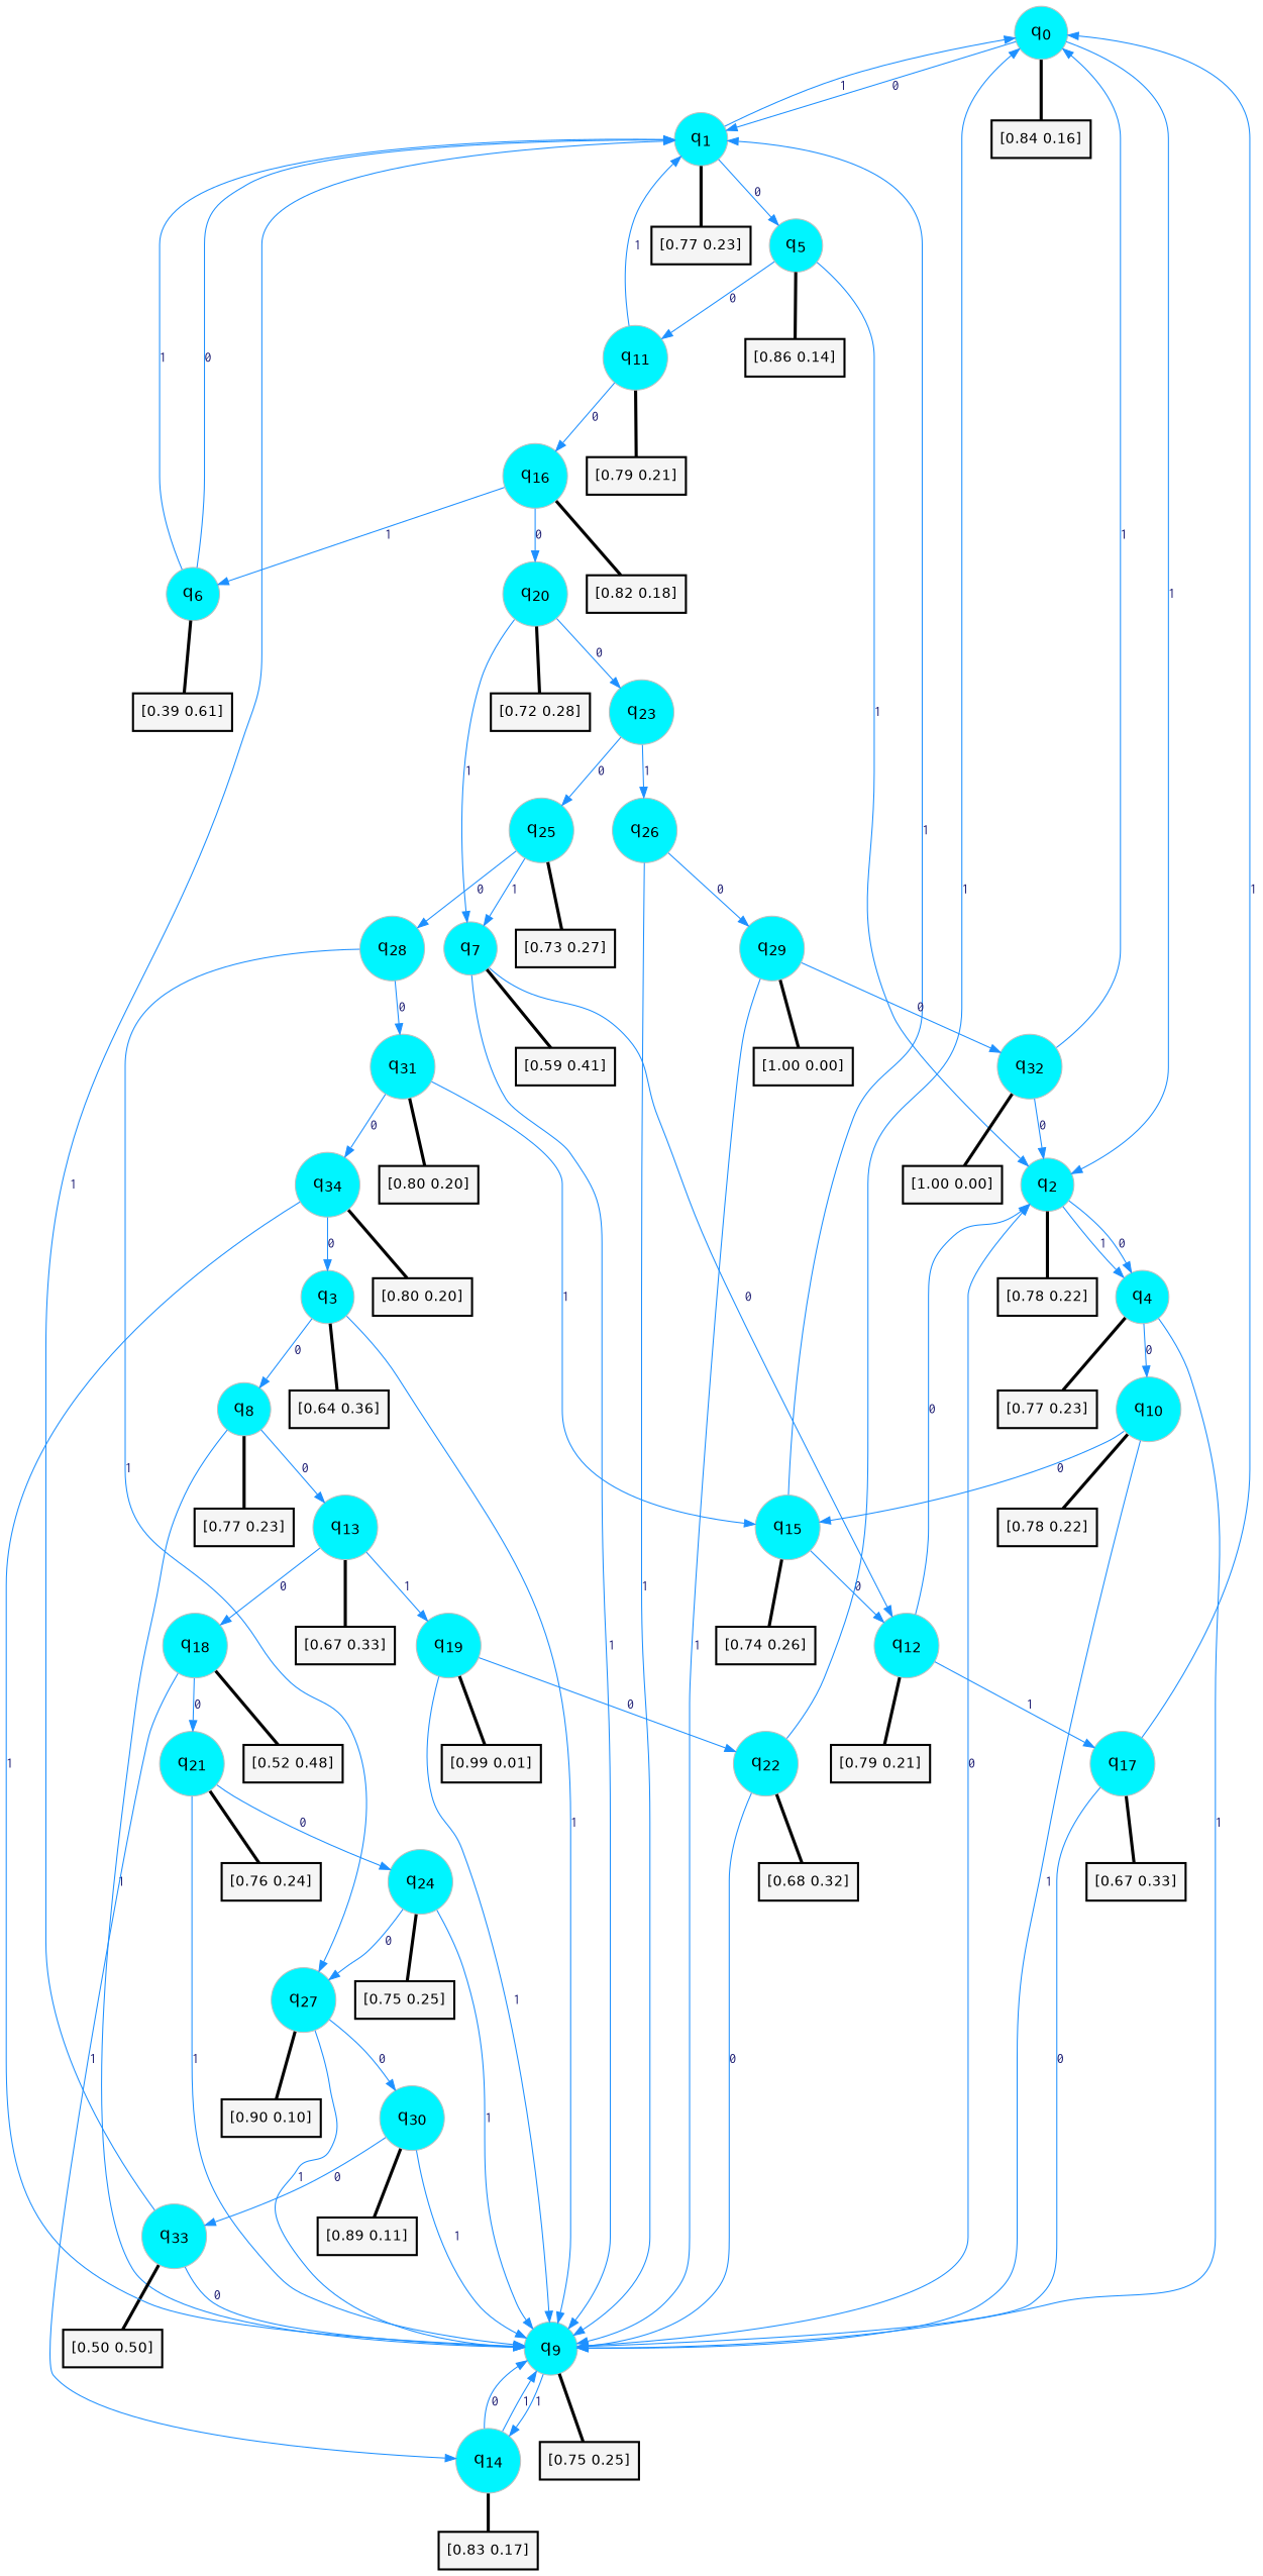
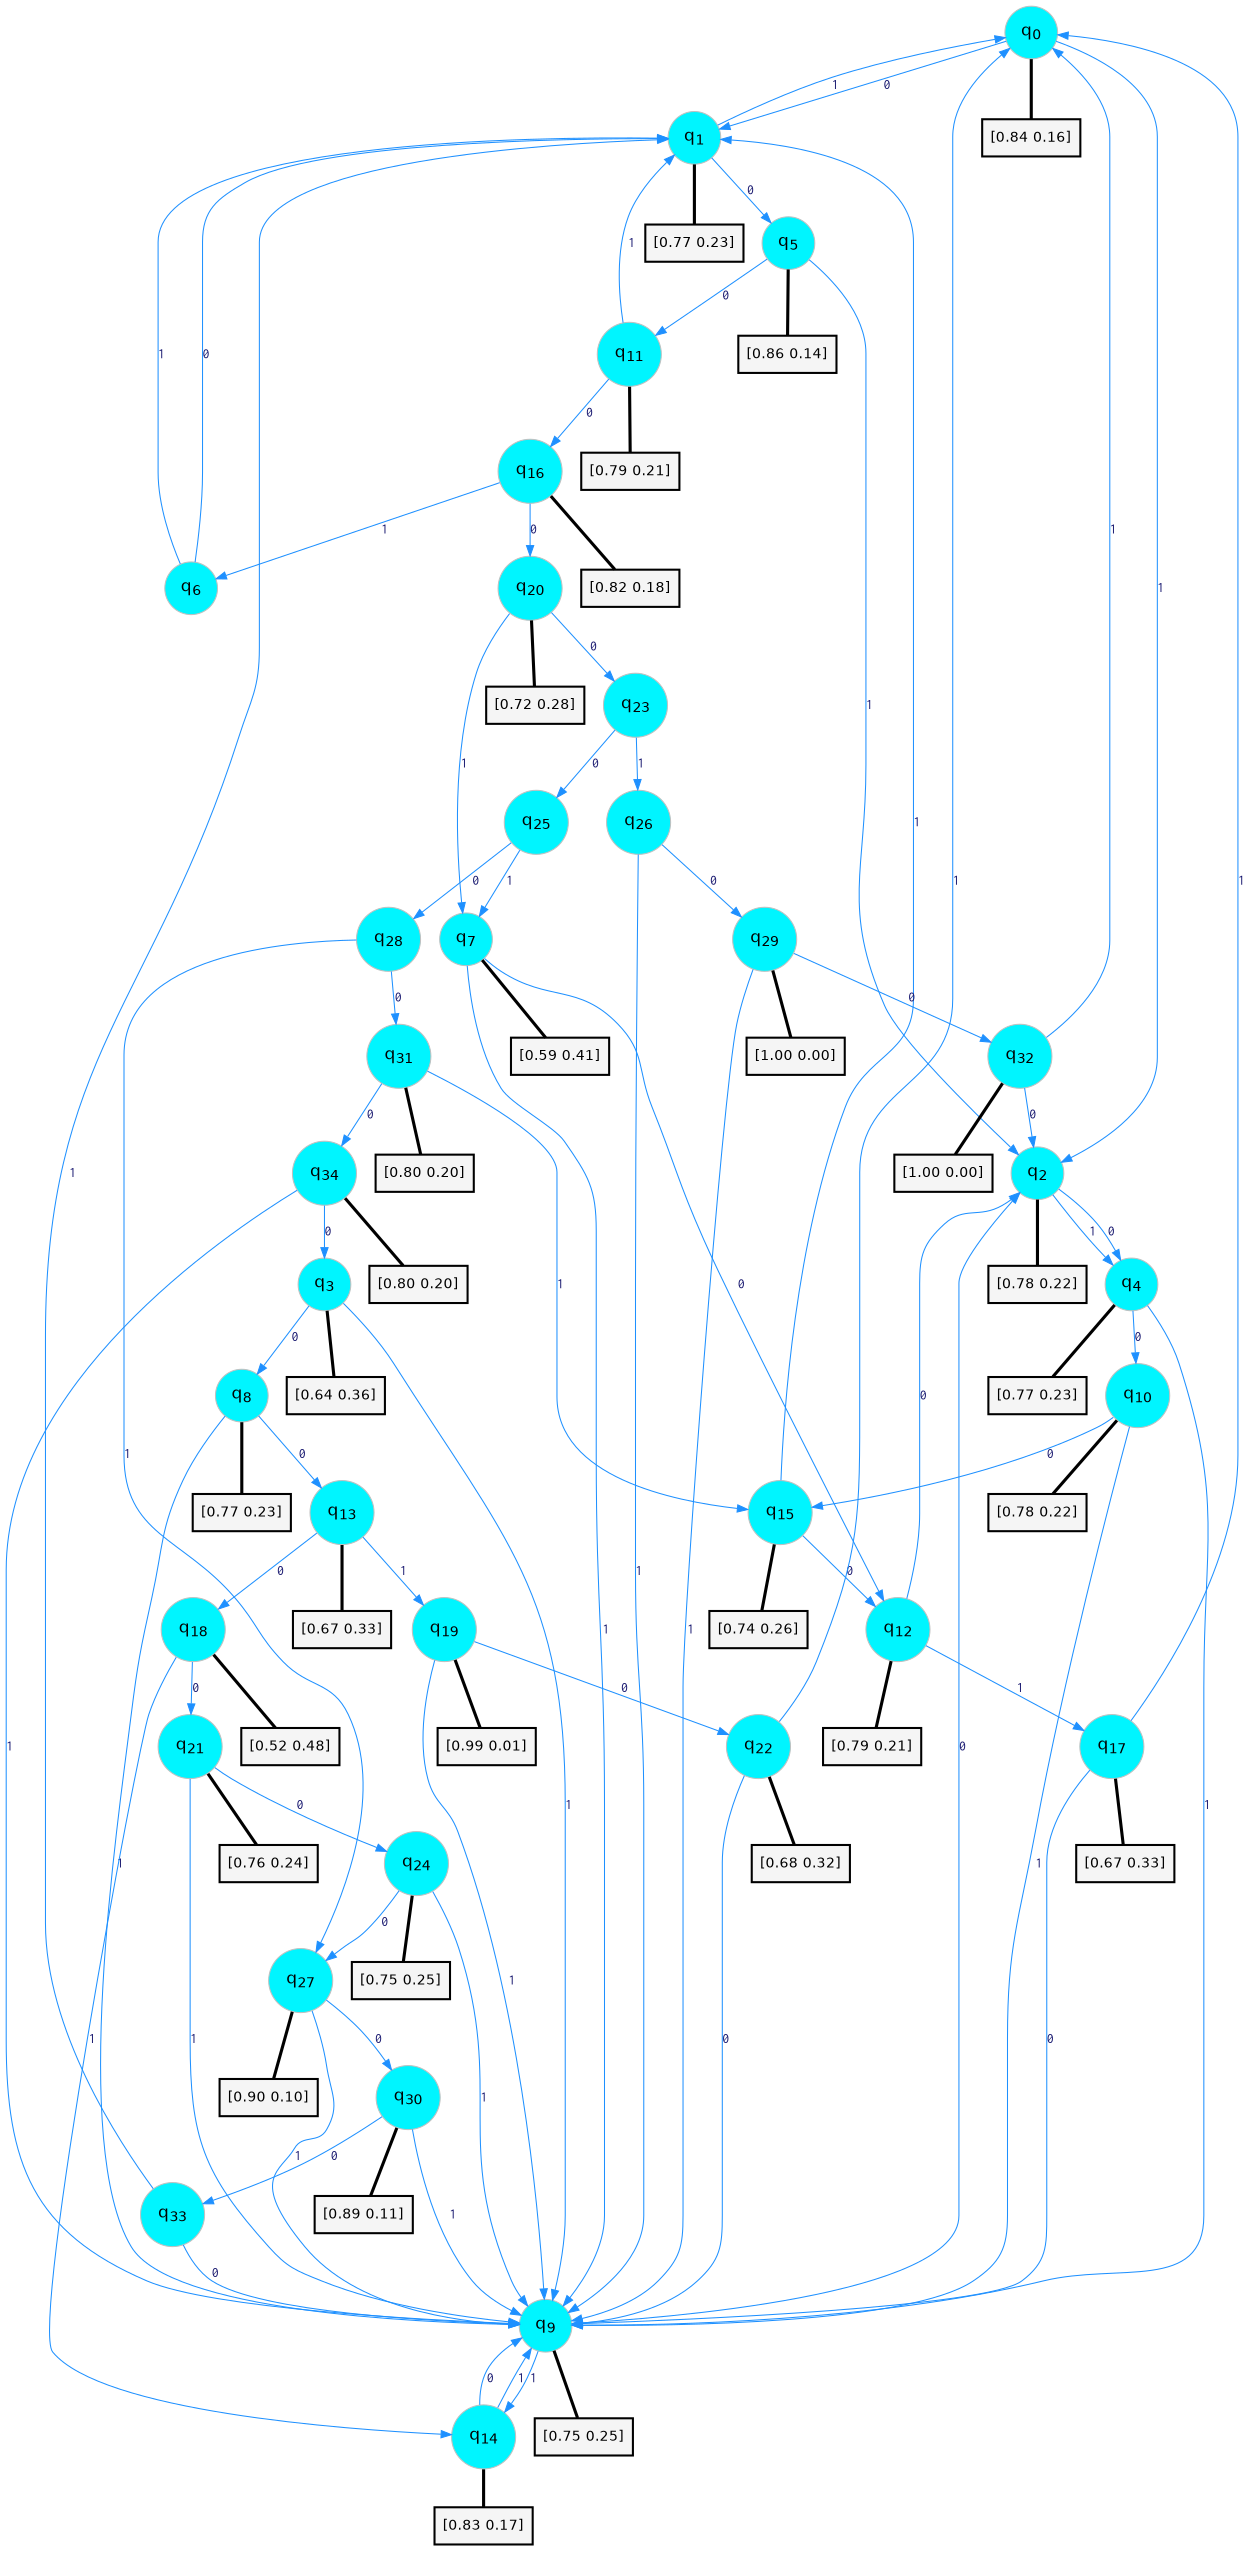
  digraph {
    rankdir=TD
    node [color=gray fillcolor=turquoise1 fontcolor=black fontname=Helvetica fontsize=16 fontweight=bold shape=circle style=filled]
    edge [arrowsize=1 color=dodgerblue1 fontcolor=midnightblue fontname=courier fontweight=bold penwidth=1 style=solid weight=20]
    n1 [label=<q<SUB>0</SUB>>]
    n2 [label=<q<SUB>1</SUB>>]
    n3 [label=<q<SUB>2</SUB>>]
    n4 [color=black fillcolor=whitesmoke fontsize=14 label="[0.84 0.16]" penwidth=2 shape=box]
    n5 [label=<q<SUB>5</SUB>>]
    n6 [color=black fillcolor=whitesmoke fontsize=14 label="[0.77 0.23]" penwidth=2 shape=box]
    n7 [label=<q<SUB>4</SUB>>]
    n8 [color=black fillcolor=whitesmoke fontsize=14 label="[0.78 0.22]" penwidth=2 shape=box]
    n9 [label=<q<SUB>11</SUB>>]
    n10 [color=black fillcolor=whitesmoke fontsize=14 label="[0.86 0.14]" penwidth=2 shape=box]
    n11 [label=<q<SUB>9</SUB>>]
    n12 [label=<q<SUB>10</SUB>>]
    n13 [color=black fillcolor=whitesmoke fontsize=14 label="[0.77 0.23]" penwidth=2 shape=box]
    n14 [label=<q<SUB>3</SUB>>]
    n15 [label=<q<SUB>8</SUB>>]
    n16 [color=black fillcolor=whitesmoke fontsize=14 label="[0.64 0.36]" penwidth=2 shape=box]
    n17 [label=<q<SUB>13</SUB>>]
    n18 [color=black fillcolor=whitesmoke fontsize=14 label="[0.77 0.23]" penwidth=2 shape=box]
    n19 [label=<q<SUB>14</SUB>>]
    n20 [color=black fillcolor=whitesmoke fontsize=14 label="[0.75 0.25]" penwidth=2 shape=box]
    n21 [label=<q<SUB>15</SUB>>]
    n22 [color=black fillcolor=whitesmoke fontsize=14 label="[0.78 0.22]" penwidth=2 shape=box]
    n23 [label=<q<SUB>16</SUB>>]
    n24 [color=black fillcolor=whitesmoke fontsize=14 label="[0.79 0.21]" penwidth=2 shape=box]
    n25 [label=<q<SUB>6</SUB>>]
-   n26 [color=black fillcolor=whitesmoke fontsize=14 label="[0.39 0.61]" penwidth=2 shape=box]
    n27 [label=<q<SUB>7</SUB>>]
    n28 [label=<q<SUB>12</SUB>>]
    n29 [color=black fillcolor=whitesmoke fontsize=14 label="[0.59 0.41]" penwidth=2 shape=box]
    n30 [label=<q<SUB>17</SUB>>]
    n31 [color=black fillcolor=whitesmoke fontsize=14 label="[0.79 0.21]" penwidth=2 shape=box]
    n32 [label=<q<SUB>18</SUB>>]
    n33 [label=<q<SUB>19</SUB>>]
    n34 [color=black fillcolor=whitesmoke fontsize=14 label="[0.67 0.33]" penwidth=2 shape=box]
    n35 [color=black fillcolor=whitesmoke fontsize=14 label="[0.83 0.17]" penwidth=2 shape=box]
    n36 [color=black fillcolor=whitesmoke fontsize=14 label="[0.74 0.26]" penwidth=2 shape=box]
    n37 [label=<q<SUB>20</SUB>>]
    n38 [color=black fillcolor=whitesmoke fontsize=14 label="[0.82 0.18]" penwidth=2 shape=box]
    n39 [color=black fillcolor=whitesmoke fontsize=14 label="[0.67 0.33]" penwidth=2 shape=box]
    n40 [label=<q<SUB>21</SUB>>]
    n41 [color=black fillcolor=whitesmoke fontsize=14 label="[0.52 0.48]" penwidth=2 shape=box]
    n42 [label=<q<SUB>22</SUB>>]
    n43 [color=black fillcolor=whitesmoke fontsize=14 label="[0.99 0.01]" penwidth=2 shape=box]
    n44 [label=<q<SUB>23</SUB>>]
    n45 [color=black fillcolor=whitesmoke fontsize=14 label="[0.72 0.28]" penwidth=2 shape=box]
    n46 [label=<q<SUB>24</SUB>>]
    n47 [color=black fillcolor=whitesmoke fontsize=14 label="[0.76 0.24]" penwidth=2 shape=box]
    n48 [color=black fillcolor=whitesmoke fontsize=14 label="[0.68 0.32]" penwidth=2 shape=box]
    n49 [label=<q<SUB>25</SUB>>]
    n50 [label=<q<SUB>26</SUB>>]
    n51 [label=<q<SUB>27</SUB>>]
    n52 [color=black fillcolor=whitesmoke fontsize=14 label="[0.75 0.25]" penwidth=2 shape=box]
    n53 [label=<q<SUB>28</SUB>>]
-   n54 [color=black fillcolor=whitesmoke fontsize=14 label="[0.73 0.27]" penwidth=2 shape=box]
    n55 [label=<q<SUB>29</SUB>>]
    n56 [label=<q<SUB>30</SUB>>]
    n57 [color=black fillcolor=whitesmoke fontsize=14 label="[0.90 0.10]" penwidth=2 shape=box]
    n58 [label=<q<SUB>31</SUB>>]
    n59 [label=<q<SUB>32</SUB>>]
    n60 [color=black fillcolor=whitesmoke fontsize=14 label="[1.00 0.00]" penwidth=2 shape=box]
    n61 [label=<q<SUB>33</SUB>>]
    n62 [color=black fillcolor=whitesmoke fontsize=14 label="[0.89 0.11]" penwidth=2 shape=box]
    n63 [label=<q<SUB>34</SUB>>]
    n64 [color=black fillcolor=whitesmoke fontsize=14 label="[0.80 0.20]" penwidth=2 shape=box]
    n65 [color=black fillcolor=whitesmoke fontsize=14 label="[1.00 0.00]" penwidth=2 shape=box]
-   n66 [color=black fillcolor=whitesmoke fontsize=14 label="[0.50 0.50]" penwidth=2 shape=box]
    n67 [color=black fillcolor=whitesmoke fontsize=14 label="[0.80 0.20]" penwidth=2 shape=box]
    n1 -> n2 [label=0]
    n1 -> n3 [label=1]
    n1 -> n4 [arrowhead=none color=black penwidth=3]
    n2 -> n1 [label=1]
    n2 -> n5 [label=0]
    n2 -> n6 [arrowhead=none color=black penwidth=3]
    n3 -> n7 [label=0]
    n3 -> n7 [label=1]
    n3 -> n8 [arrowhead=none color=black penwidth=3]
    n5 -> n3 [label=1]
    n5 -> n9 [label=0]
    n5 -> n10 [arrowhead=none color=black penwidth=3]
    n7 -> n11 [label=1]
    n7 -> n12 [label=0]
    n7 -> n13 [arrowhead=none color=black penwidth=3]
    n9 -> n2 [label=1]
    n9 -> n23 [label=0]
    n9 -> n24 [arrowhead=none color=black penwidth=3]
    n11 -> n3 [label=0]
    n11 -> n19 [label=1]
    n11 -> n20 [arrowhead=none color=black penwidth=3]
    n12 -> n11 [label=1]
    n12 -> n21 [label=0]
    n12 -> n22 [arrowhead=none color=black penwidth=3]
    n14 -> n11 [label=1]
    n14 -> n15 [label=0]
    n14 -> n16 [arrowhead=none color=black penwidth=3]
    n15 -> n11 [label=1]
    n15 -> n17 [label=0]
    n15 -> n18 [arrowhead=none color=black penwidth=3]
    n17 -> n32 [label=0]
    n17 -> n33 [label=1]
    n17 -> n34 [arrowhead=none color=black penwidth=3]
    n19 -> n11 [label=0]
    n19 -> n11 [label=1]
    n19 -> n35 [arrowhead=none color=black penwidth=3]
    n21 -> n2 [label=1]
    n21 -> n28 [label=0]
    n21 -> n36 [arrowhead=none color=black penwidth=3]
    n23 -> n25 [label=1]
    n23 -> n37 [label=0]
    n23 -> n38 [arrowhead=none color=black penwidth=3]
    n25 -> n2 [label=0]
    n25 -> n2 [label=1]
-   n25 -> n26 [arrowhead=none color=black penwidth=3]
    n27 -> n11 [label=1]
    n27 -> n28 [label=0]
    n27 -> n29 [arrowhead=none color=black penwidth=3]
    n28 -> n3 [label=0]
    n28 -> n30 [label=1]
    n28 -> n31 [arrowhead=none color=black penwidth=3]
    n30 -> n1 [label=1]
    n30 -> n11 [label=0]
    n30 -> n39 [arrowhead=none color=black penwidth=3]
    n32 -> n19 [label=1]
    n32 -> n40 [label=0]
    n32 -> n41 [arrowhead=none color=black penwidth=3]
    n33 -> n11 [label=1]
    n33 -> n42 [label=0]
    n33 -> n43 [arrowhead=none color=black penwidth=3]
    n37 -> n27 [label=1]
    n37 -> n44 [label=0]
    n37 -> n45 [arrowhead=none color=black penwidth=3]
    n40 -> n11 [label=1]
    n40 -> n46 [label=0]
    n40 -> n47 [arrowhead=none color=black penwidth=3]
    n42 -> n1 [label=1]
    n42 -> n11 [label=0]
    n42 -> n48 [arrowhead=none color=black penwidth=3]
    n44 -> n49 [label=0]
    n44 -> n50 [label=1]
    n46 -> n11 [label=1]
    n46 -> n51 [label=0]
    n46 -> n52 [arrowhead=none color=black penwidth=3]
    n49 -> n27 [label=1]
    n49 -> n53 [label=0]
-   n49 -> n54 [arrowhead=none color=black penwidth=3]
    n50 -> n11 [label=1]
    n50 -> n55 [label=0]
    n51 -> n11 [label=1]
    n51 -> n56 [label=0]
    n51 -> n57 [arrowhead=none color=black penwidth=3]
    n53 -> n51 [label=1]
    n53 -> n58 [label=0]
    n55 -> n11 [label=1]
    n55 -> n59 [label=0]
    n55 -> n60 [arrowhead=none color=black penwidth=3]
    n56 -> n11 [label=1]
    n56 -> n61 [label=0]
    n56 -> n62 [arrowhead=none color=black penwidth=3]
    n58 -> n21 [label=1]
    n58 -> n63 [label=0]
    n58 -> n64 [arrowhead=none color=black penwidth=3]
    n59 -> n1 [label=1]
    n59 -> n3 [label=0]
    n59 -> n65 [arrowhead=none color=black penwidth=3]
    n61 -> n2 [label=1]
    n61 -> n11 [label=0]
-   n61 -> n66 [arrowhead=none color=black penwidth=3]
    n63 -> n11 [label=1]
    n63 -> n14 [label=0]
    n63 -> n67 [arrowhead=none color=black penwidth=3]
  }
